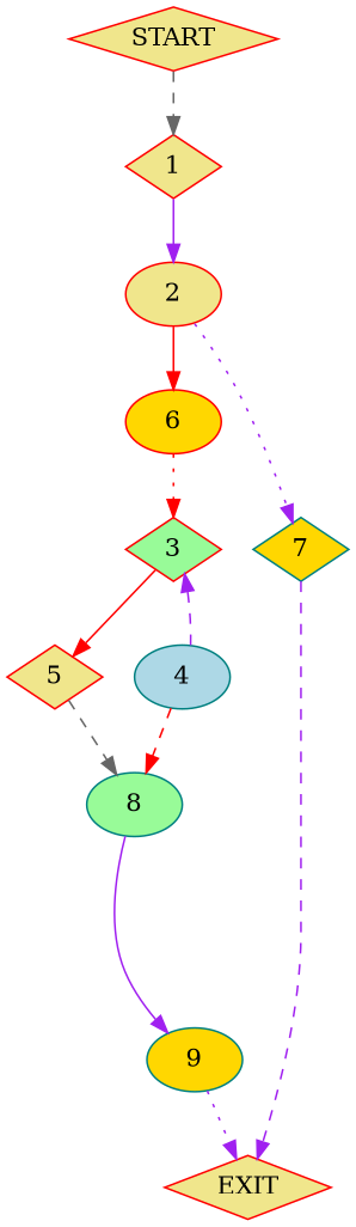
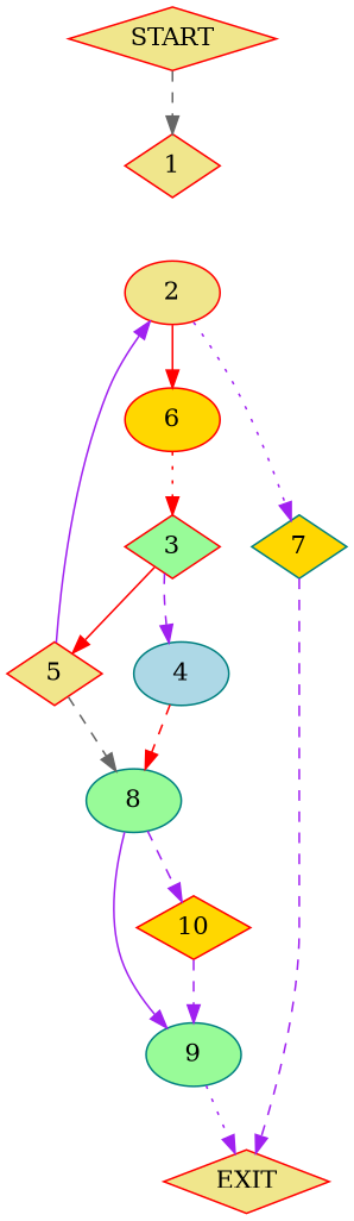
  digraph {
    node [color=red fillcolor=khaki shape=diamond style=filled]
    edge [color=purple style=dashed]
    n1 [label=START]
    1
    2 [shape=ellipse]
    n4 [label=EXIT]
    6 [fillcolor=gold shape=ellipse]
    7 [color=teal fillcolor=gold]
    3 [fillcolor=palegreen]
    4 [color=teal fillcolor=lightblue shape=ellipse]
    5
    8 [color=teal fillcolor=palegreen shape=ellipse]
-   9 [color=teal fillcolor=gold shape=ellipse]
+   9 [color=teal fillcolor=palegreen shape=ellipse]
+   10 [fillcolor=gold]
    n1 -> 1 [color=gray40]
-   1 -> 2 [style=solid]
+   5 -> 2 [style=solid]
    2 -> 6 [color=red style=solid]
    2 -> 7 [style=dotted]
    6 -> 3 [color=red style=dotted]
    7 -> n4
-   4 -> 3
+   3 -> 4
    3 -> 5 [color=red style=solid]
    4 -> 8 [color=red]
    5 -> 8 [color=gray40]
    8 -> 9 [style=solid]
+   8 -> 10
    9 -> n4 [style=dotted]
+   10 -> 9
  }
